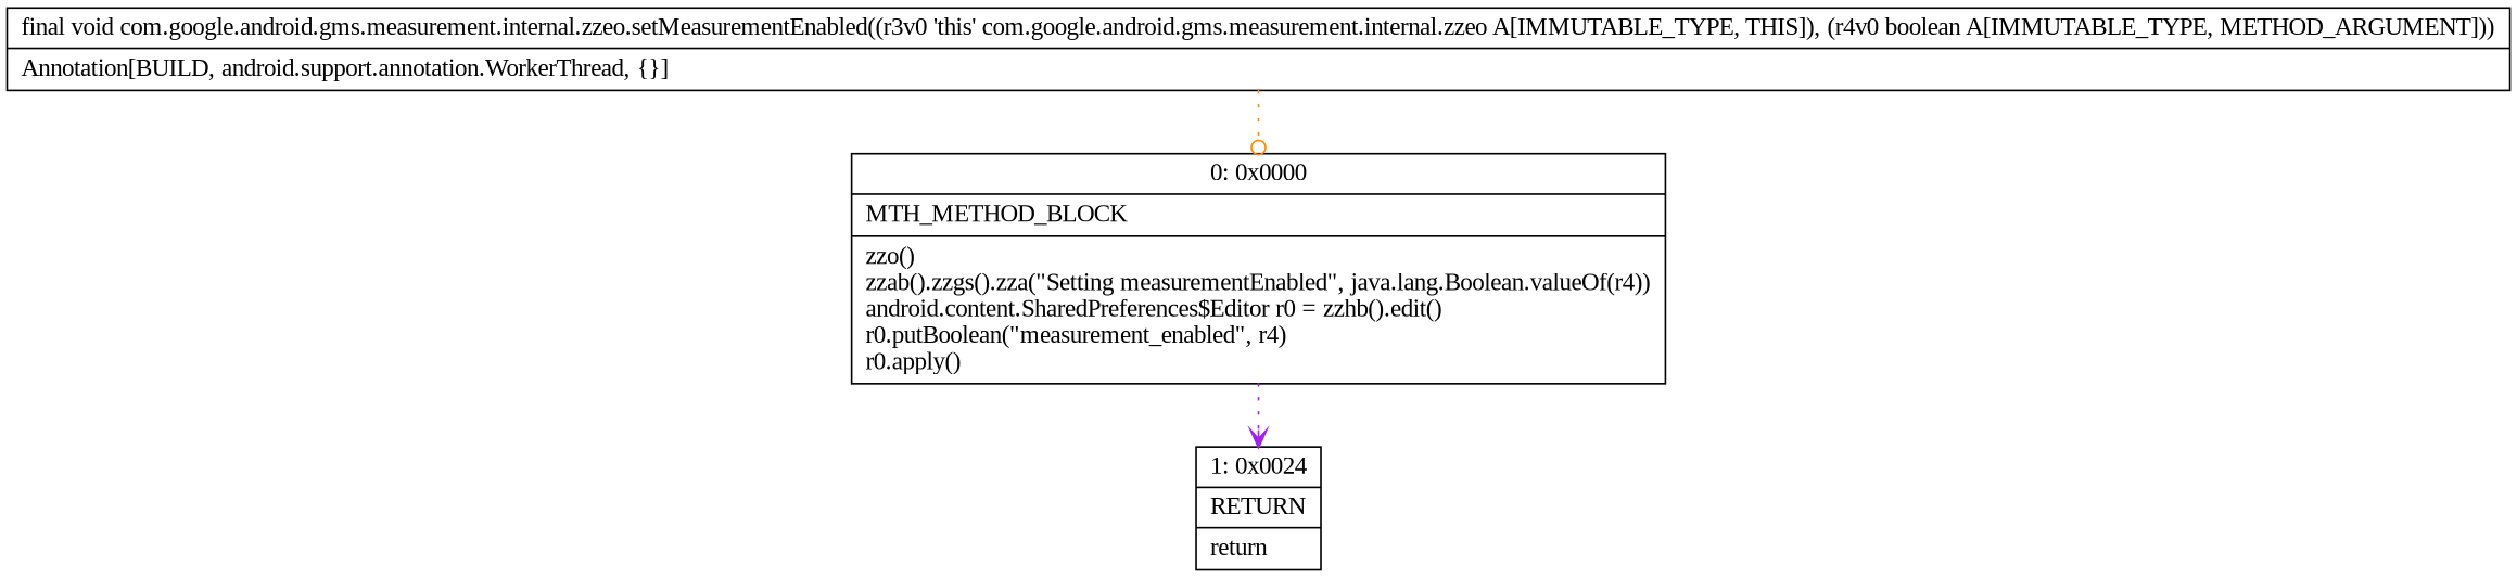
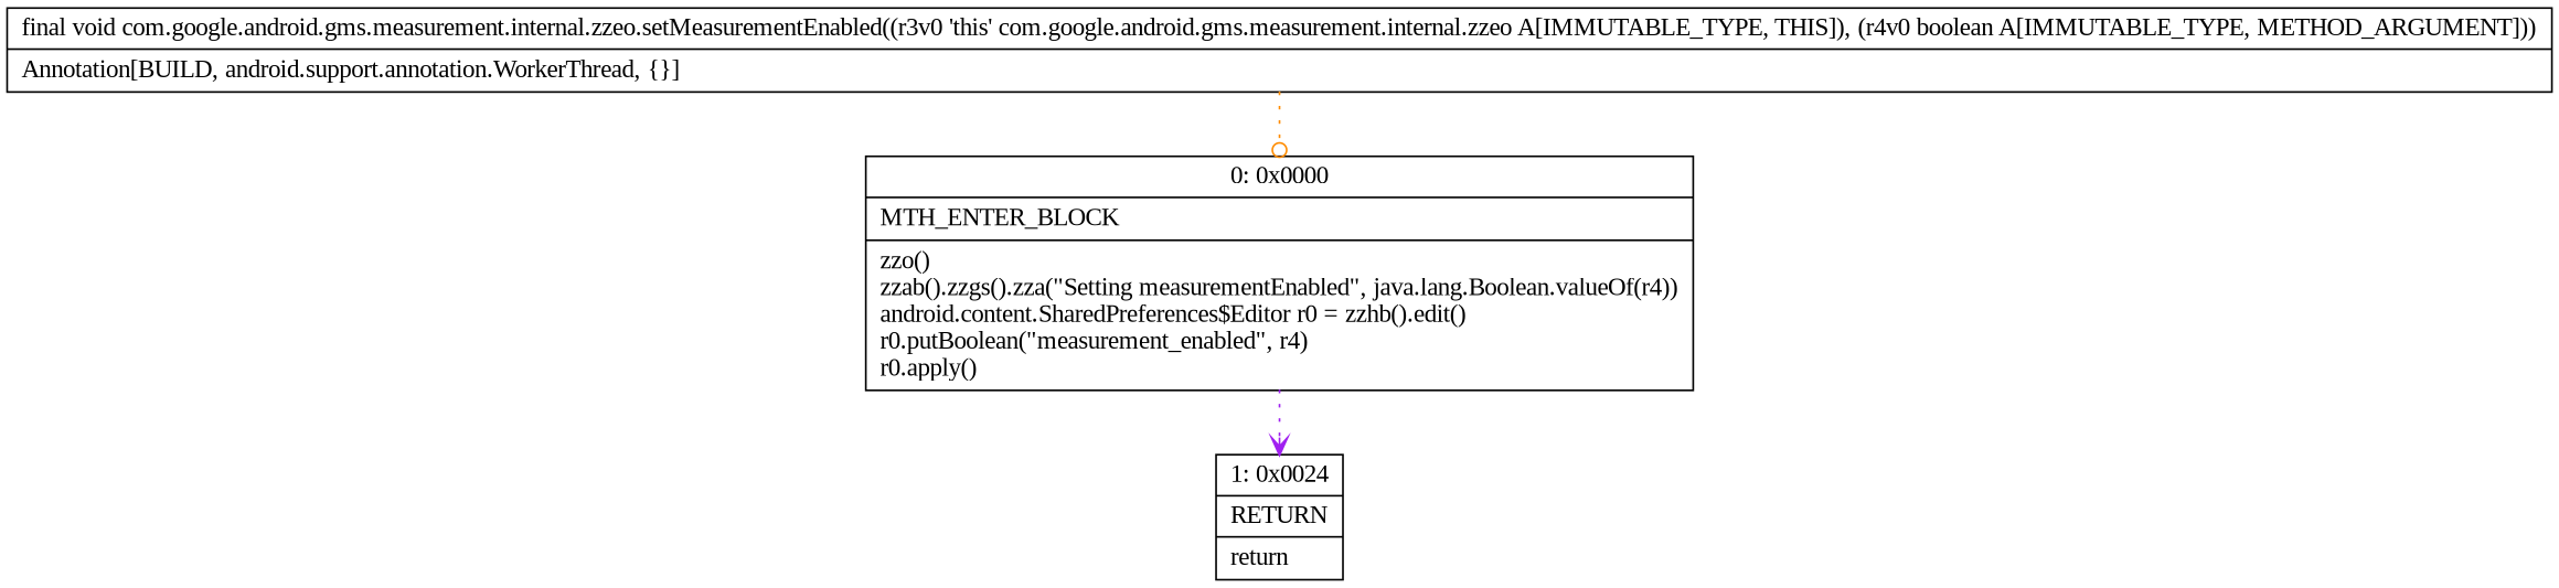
  digraph {
    fontname="Liberation Serif"
    node [shape=record fontname="Liberation Serif"]
    edge [style=dotted fontname="Liberation Serif"]
-   n1 [label="{0\:\ 0x0000|MTH_METHOD_BLOCK\l|zzo()\lzzab().zzgs().zza(\"Setting measurementEnabled\", java.lang.Boolean.valueOf(r4))\landroid.content.SharedPreferences$Editor r0 = zzhb().edit()\lr0.putBoolean(\"measurement_enabled\", r4)\lr0.apply()\l}"]
+   n1 [label="{0\:\ 0x0000|MTH_ENTER_BLOCK\l|zzo()\lzzab().zzgs().zza(\"Setting measurementEnabled\", java.lang.Boolean.valueOf(r4))\landroid.content.SharedPreferences$Editor r0 = zzhb().edit()\lr0.putBoolean(\"measurement_enabled\", r4)\lr0.apply()\l}"]
    n2 [label="{1\:\ 0x0024|RETURN\l|return\l}"]
    n3 [label="{final void com.google.android.gms.measurement.internal.zzeo.setMeasurementEnabled((r3v0 'this' com.google.android.gms.measurement.internal.zzeo A[IMMUTABLE_TYPE, THIS]), (r4v0 boolean A[IMMUTABLE_TYPE, METHOD_ARGUMENT]))  | Annotation[BUILD, android.support.annotation.WorkerThread, \{\}]\l}"]
    n1 -> n2 [color=purple arrowhead=vee]
    n3 -> n1 [color=darkorange arrowhead=odot]
  }
